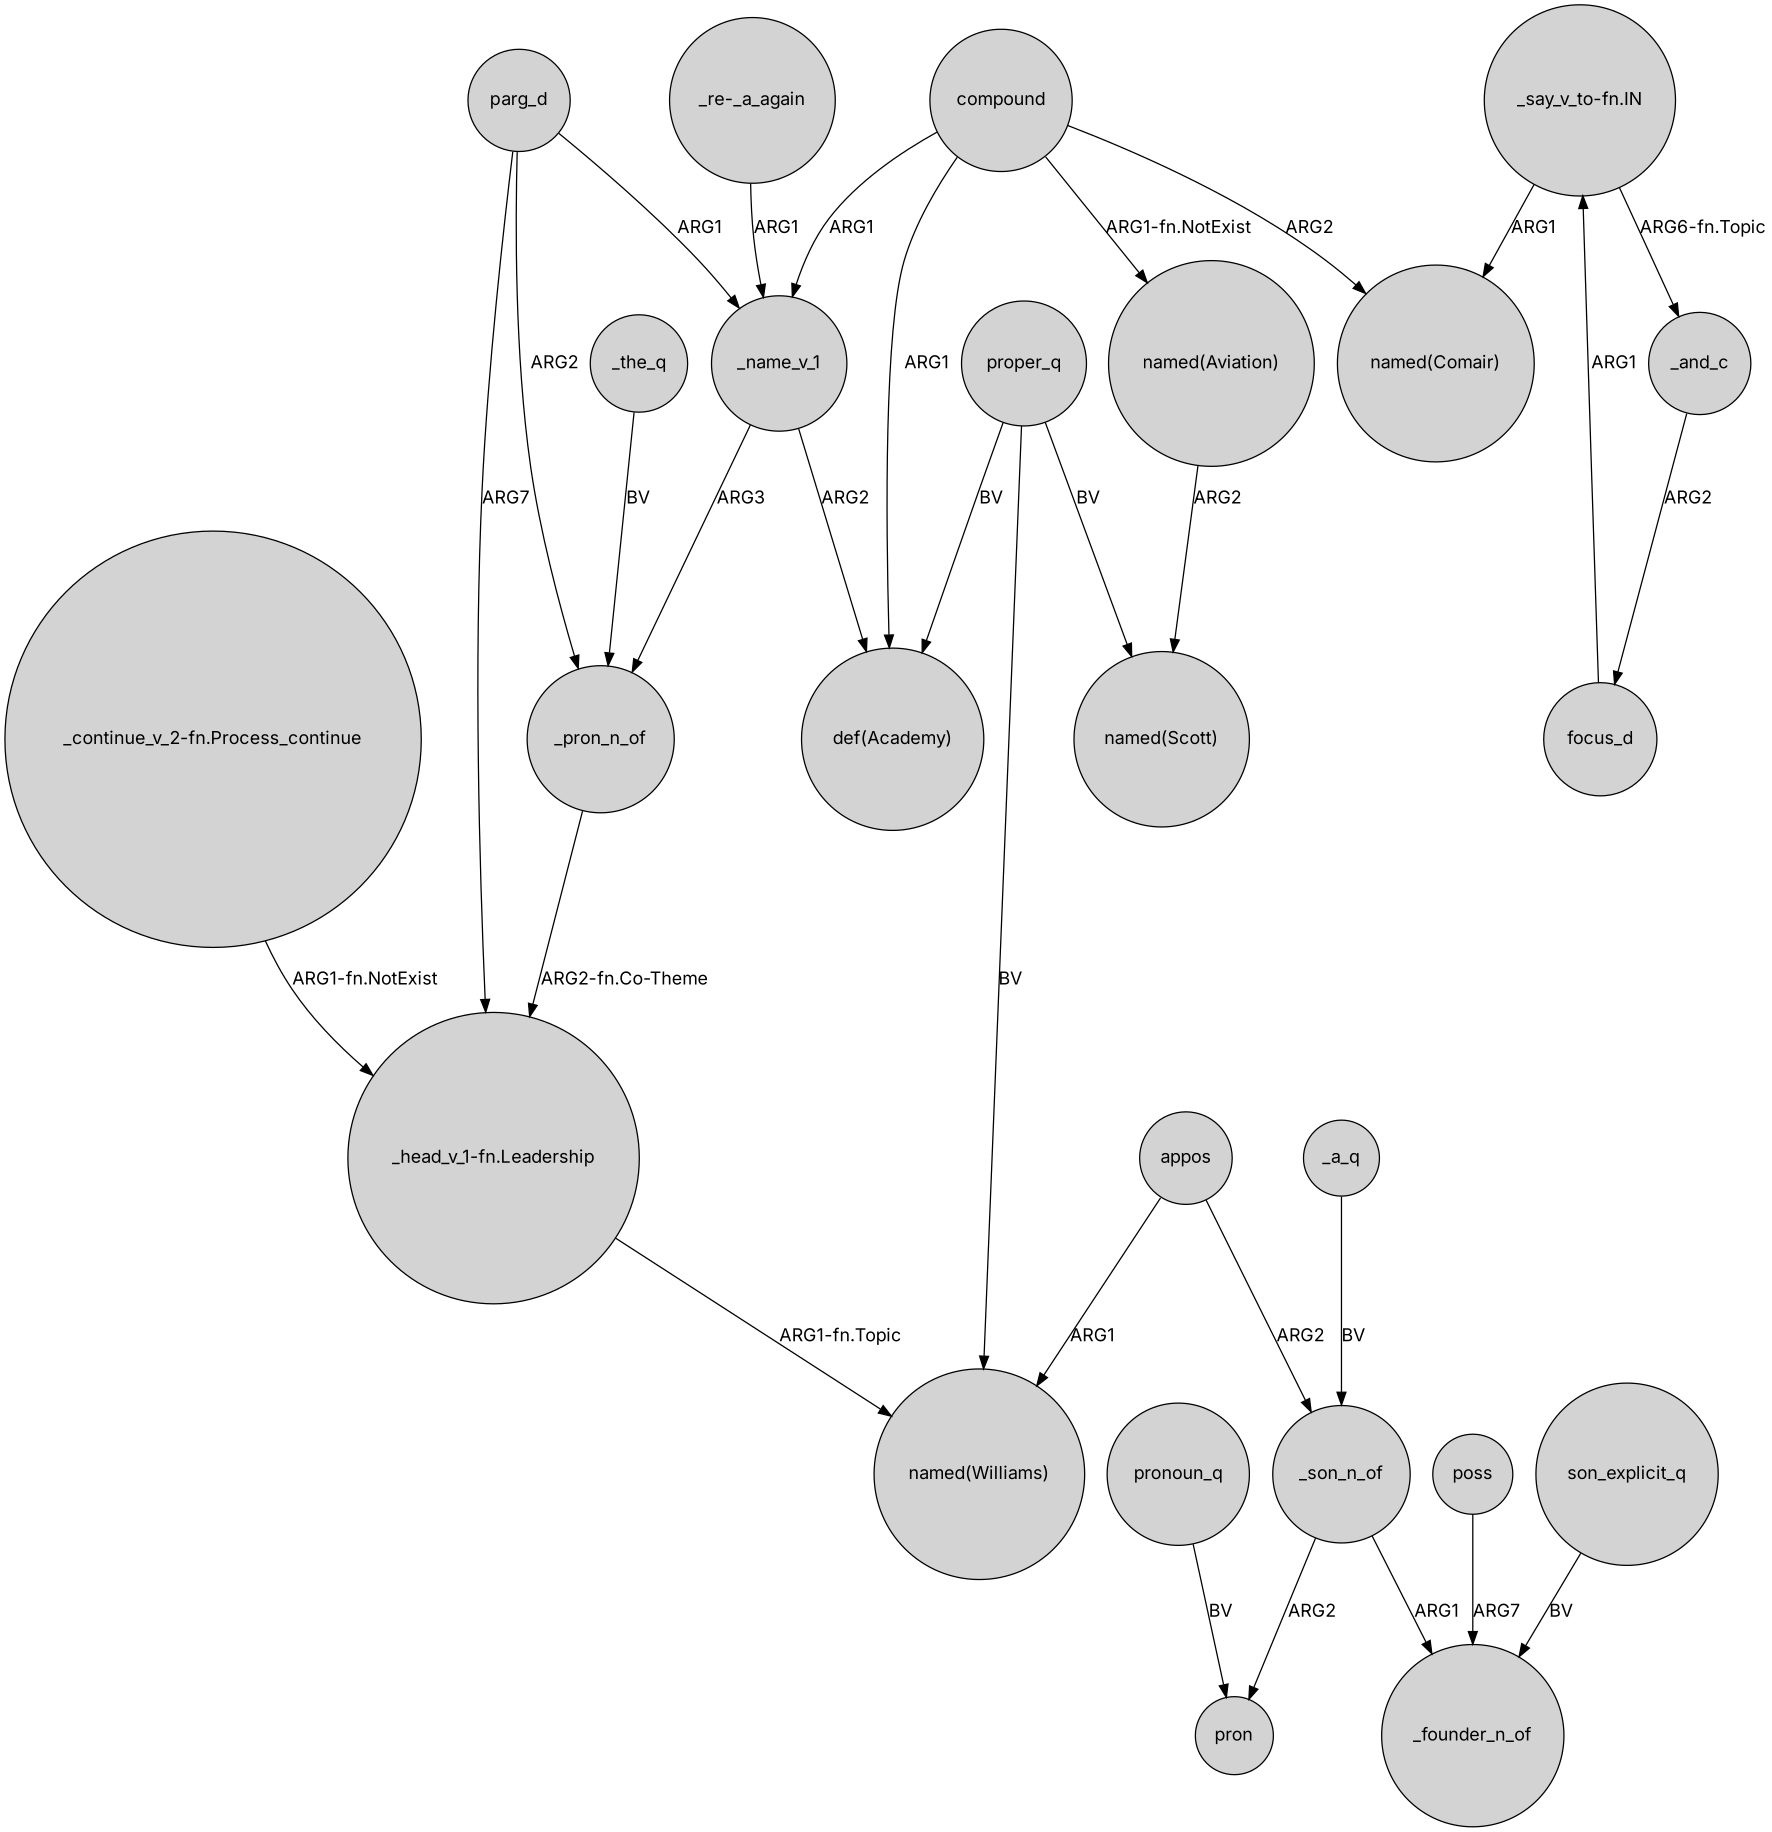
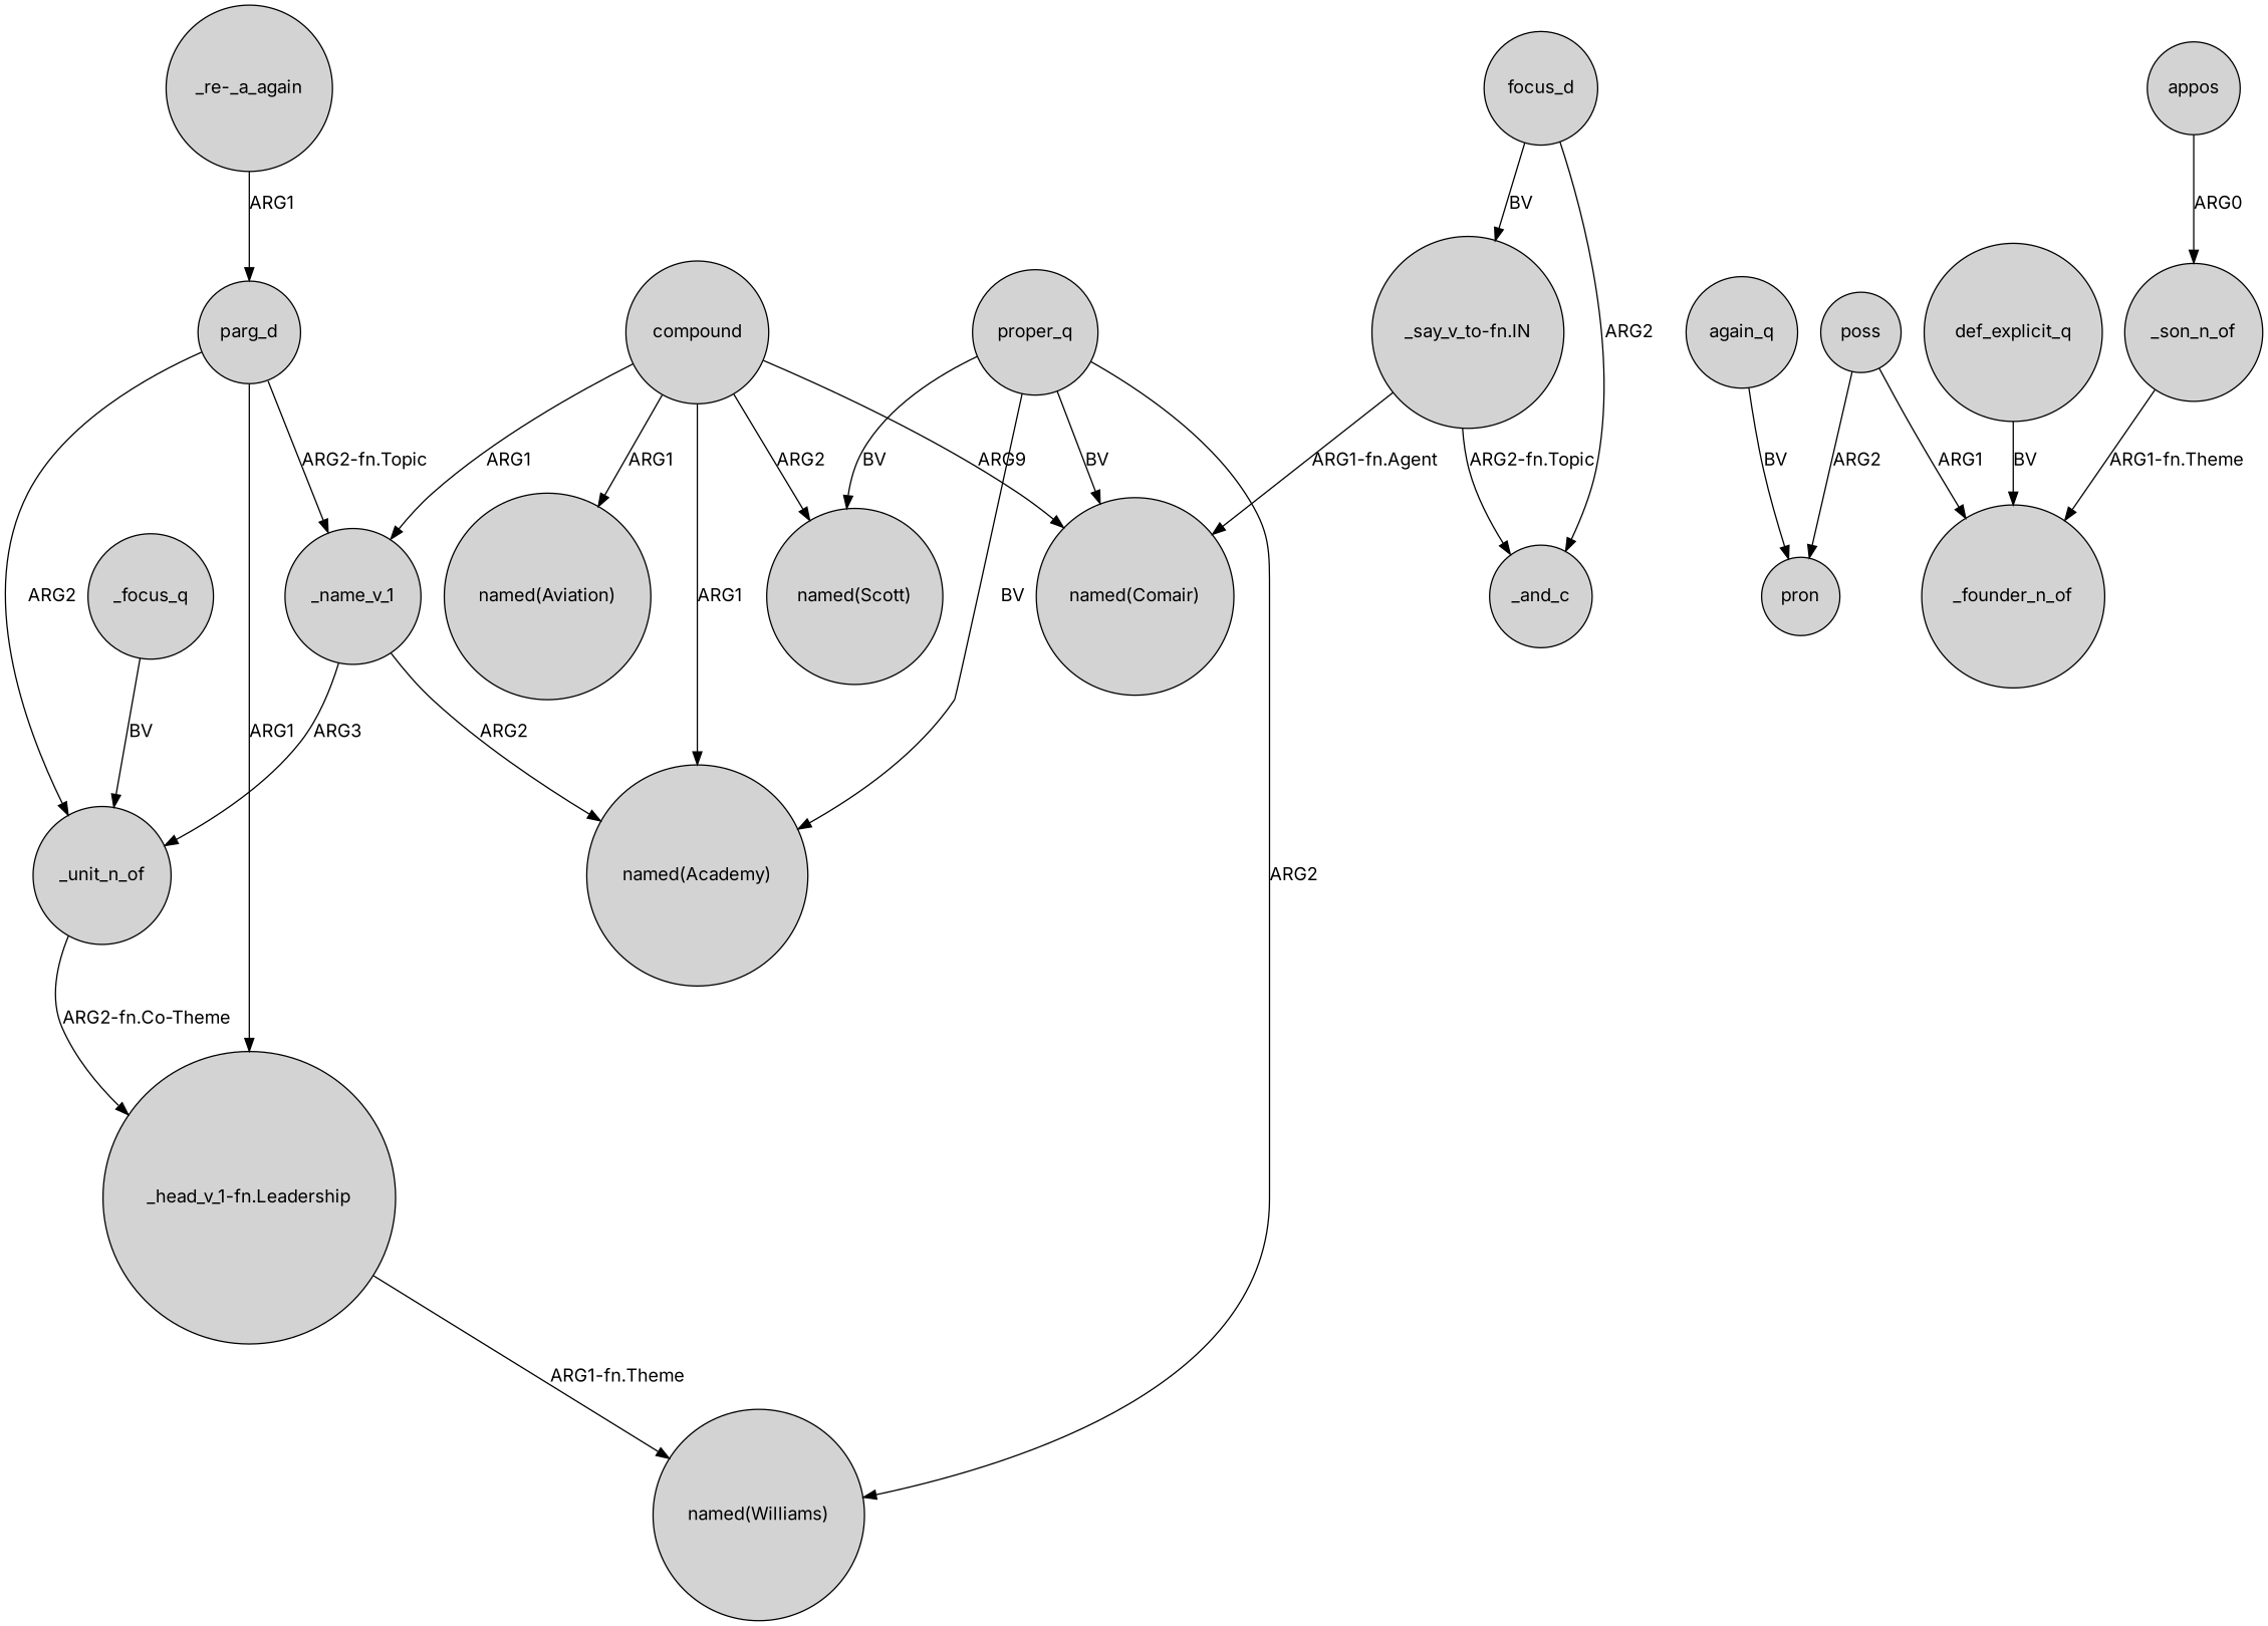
  digraph {
    fontname=Inter
    node [fontname=Inter shape=circle style=filled]
    edge [fontname=Inter]
    parg_d
    _name_v_1
    "_head_v_1-fn.Leadership"
-   _unit_n_of [label=_pron_n_of]
-   "named(Academy)" [label="def(Academy)"]
+   _unit_n_of
+   "named(Academy)"
    "named(Williams)"
    poss
    pron
    _founder_n_of
    proper_q
    "named(Scott)"
    "named(Comair)"
-   "_continue_v_2-fn.Process_continue"
    compound
    "named(Aviation)"
    appos
    _son_n_of
    focus_d
    _and_c
    "_say_v_to-fn.IN"
-   pronoun_q
-   _a_q
-   def_explicit_q [label=son_explicit_q]
-   _the_q
+   pronoun_q [label=again_q]
+   def_explicit_q
+   _the_q [label=_focus_q]
    "_re-_a_again"
-   parg_d -> _name_v_1 [label=ARG1]
-   parg_d -> "_head_v_1-fn.Leadership" [label=ARG7]
+   parg_d -> _name_v_1 [label="ARG2-fn.Topic"]
+   parg_d -> "_head_v_1-fn.Leadership" [label=ARG1]
    parg_d -> _unit_n_of [label=ARG2]
    _name_v_1 -> _unit_n_of [label=ARG3]
    _name_v_1 -> "named(Academy)" [label=ARG2]
-   "_head_v_1-fn.Leadership" -> "named(Williams)" [label="ARG1-fn.Topic"]
+   "_head_v_1-fn.Leadership" -> "named(Williams)" [label="ARG1-fn.Theme"]
    _unit_n_of -> "_head_v_1-fn.Leadership" [label="ARG2-fn.Co-Theme"]
-   _son_n_of -> pron [label=ARG2]
-   poss -> _founder_n_of [label=ARG7]
+   poss -> pron [label=ARG2]
+   poss -> _founder_n_of [label=ARG1]
    proper_q -> "named(Academy)" [label=BV]
-   proper_q -> "named(Williams)" [label=BV]
+   proper_q -> "named(Williams)" [label=ARG2]
    proper_q -> "named(Scott)" [label=BV]
-   "_continue_v_2-fn.Process_continue" -> "_head_v_1-fn.Leadership" [label="ARG1-fn.NotExist"]
+   proper_q -> "named(Comair)" [label=BV]
    compound -> _name_v_1 [label=ARG1]
    compound -> "named(Academy)" [label=ARG1]
-   "named(Aviation)" -> "named(Scott)" [label=ARG2]
-   compound -> "named(Comair)" [label=ARG2]
-   compound -> "named(Aviation)" [label="ARG1-fn.NotExist"]
-   appos -> "named(Williams)" [label=ARG1]
-   appos -> _son_n_of [label=ARG2]
-   _son_n_of -> _founder_n_of [label=ARG1]
-   _and_c -> focus_d [label=ARG2]
-   focus_d -> "_say_v_to-fn.IN" [label=ARG1]
-   "_say_v_to-fn.IN" -> "named(Comair)" [label=ARG1]
-   "_say_v_to-fn.IN" -> _and_c [label="ARG6-fn.Topic"]
+   compound -> "named(Scott)" [label=ARG2]
+   compound -> "named(Comair)" [label=ARG9]
+   compound -> "named(Aviation)" [label=ARG1]
+   appos -> _son_n_of [label=ARG0]
+   _son_n_of -> _founder_n_of [label="ARG1-fn.Theme"]
+   focus_d -> _and_c [label=ARG2]
+   focus_d -> "_say_v_to-fn.IN" [label=BV]
+   "_say_v_to-fn.IN" -> "named(Comair)" [label="ARG1-fn.Agent"]
+   "_say_v_to-fn.IN" -> _and_c [label="ARG2-fn.Topic"]
    pronoun_q -> pron [label=BV]
-   _a_q -> _son_n_of [label=BV]
    def_explicit_q -> _founder_n_of [label=BV]
    _the_q -> _unit_n_of [label=BV]
-   "_re-_a_again" -> _name_v_1 [label=ARG1]
+   "_re-_a_again" -> parg_d [label=ARG1]
  }
